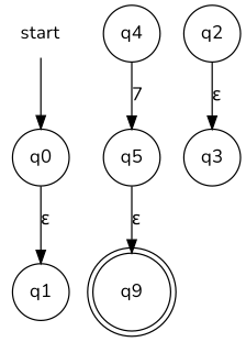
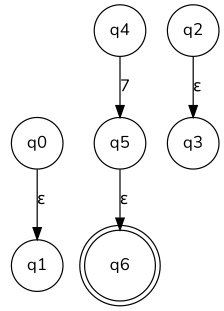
  digraph {
    fontname=Nunito
    node [fontname=Nunito shape=circle]
    edge [fontname=Nunito]
-   start [shape=none]
    q0
    q1
-   q6 [shape=doublecircle label=q9]
+   q6 [shape=doublecircle]
    q2
    q3
    q4
    q5
-   start -> q0
    q0 -> q1 [label="&epsilon;"]
    q2 -> q3 [label="&epsilon;"]
    q4 -> q5 [label=7]
    q5 -> q6 [label="&epsilon;"]
  }
